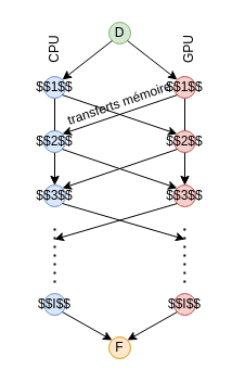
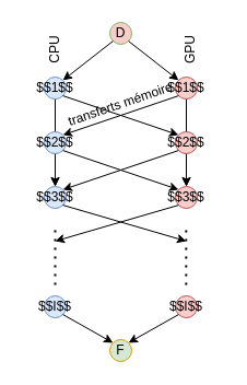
  <mxCell id="0" />
  <mxCell id="1" parent="0" />
  <mxCell id="2" value="" style="edgeStyle=orthogonalEdgeStyle;rounded=0;orthogonalLoop=1;jettySize=auto;html=1;" edge="1" parent="1" source="3" target="11"><mxGeometry relative="1" as="geometry" /></mxCell>
  <mxCell id="3" value="$$1$$" style="ellipse;whiteSpace=wrap;html=1;aspect=fixed;fillColor=#dae8fc;strokeColor=#6c8ebf;" vertex="1" parent="1"><mxGeometry x="40" y="70" width="20" height="20" as="geometry" /></mxCell>
  <mxCell id="4" value="" style="edgeStyle=orthogonalEdgeStyle;rounded=0;orthogonalLoop=1;jettySize=auto;html=1;" edge="1" parent="1" source="5" target="12"><mxGeometry relative="1" as="geometry" /></mxCell>
  <mxCell id="5" value="$$1$$" style="ellipse;whiteSpace=wrap;html=1;aspect=fixed;fillColor=#f8cecc;strokeColor=#b85450;" vertex="1" parent="1"><mxGeometry x="160" y="70" width="20" height="20" as="geometry" /></mxCell>
- <mxCell id="6" value="D" style="ellipse;whiteSpace=wrap;html=1;aspect=fixed;fillColor=#d5e8d4;strokeColor=#82b366;" vertex="1" parent="1"><mxGeometry x="100" y="20" width="20" height="20" as="geometry" /></mxCell>
+ <mxCell id="6" value="D" style="ellipse;whiteSpace=wrap;html=1;aspect=fixed;fillColor=#f8cecc;strokeColor=#82b366;" vertex="1" parent="1"><mxGeometry x="100" y="20" width="20" height="20" as="geometry" /></mxCell>
  <mxCell id="7" value="" style="edgeStyle=orthogonalEdgeStyle;rounded=0;orthogonalLoop=1;jettySize=auto;html=1;" edge="1" parent="1" source="8" target="11"><mxGeometry relative="1" as="geometry" /></mxCell>
  <mxCell id="8" value="$$2$$" style="ellipse;whiteSpace=wrap;html=1;aspect=fixed;fillColor=#dae8fc;strokeColor=#6c8ebf;" vertex="1" parent="1"><mxGeometry x="40" y="120" width="20" height="20" as="geometry" /></mxCell>
  <mxCell id="9" value="" style="edgeStyle=orthogonalEdgeStyle;rounded=0;orthogonalLoop=1;jettySize=auto;html=1;" edge="1" parent="1" source="10" target="12"><mxGeometry relative="1" as="geometry" /></mxCell>
  <mxCell id="10" value="$$2$$" style="ellipse;whiteSpace=wrap;html=1;aspect=fixed;fillColor=#f8cecc;strokeColor=#b85450;" vertex="1" parent="1"><mxGeometry x="160" y="120" width="20" height="20" as="geometry" /></mxCell>
  <mxCell id="11" value="$$3$$" style="ellipse;whiteSpace=wrap;html=1;aspect=fixed;fillColor=#dae8fc;strokeColor=#6c8ebf;" vertex="1" parent="1"><mxGeometry x="40" y="170" width="20" height="20" as="geometry" /></mxCell>
  <mxCell id="12" value="$$3$$" style="ellipse;whiteSpace=wrap;html=1;aspect=fixed;fillColor=#f8cecc;strokeColor=#b85450;" vertex="1" parent="1"><mxGeometry x="160" y="170" width="20" height="20" as="geometry" /></mxCell>
  <mxCell id="13" value="" style="endArrow=none;dashed=1;html=1;dashPattern=1 3;strokeWidth=2;rounded=0;" edge="1" parent="1"><mxGeometry width="50" height="50" relative="1" as="geometry"><mxPoint x="50" y="260" as="sourcePoint" /><mxPoint x="50" y="210" as="targetPoint" /></mxGeometry></mxCell>
  <mxCell id="14" value="$$I$$" style="ellipse;whiteSpace=wrap;html=1;aspect=fixed;fillColor=#dae8fc;strokeColor=#6c8ebf;" vertex="1" parent="1"><mxGeometry x="40" y="270" width="20" height="20" as="geometry" /></mxCell>
  <mxCell id="15" value="$$I$$" style="ellipse;whiteSpace=wrap;html=1;aspect=fixed;fillColor=#f8cecc;strokeColor=#b85450;" vertex="1" parent="1"><mxGeometry x="160" y="270" width="20" height="20" as="geometry" /></mxCell>
- <mxCell id="16" value="F" style="ellipse;whiteSpace=wrap;html=1;aspect=fixed;fillColor=#ffe6cc;strokeColor=#d79b00;" vertex="1" parent="1"><mxGeometry x="100" y="310" width="20" height="20" as="geometry" /></mxCell>
+ <mxCell id="16" value="F" style="ellipse;whiteSpace=wrap;html=1;aspect=fixed;fillColor=#d5e8d4;strokeColor=#d79b00;" vertex="1" parent="1"><mxGeometry x="100" y="310" width="20" height="20" as="geometry" /></mxCell>
  <mxCell id="17" value="" style="endArrow=classic;html=1;rounded=0;exitX=1;exitY=1;exitDx=0;exitDy=0;entryX=0;entryY=0;entryDx=0;entryDy=0;" edge="1" parent="1" source="3" target="10"><mxGeometry width="50" height="50" relative="1" as="geometry"><mxPoint x="120" y="140" as="sourcePoint" /><mxPoint x="170" y="90" as="targetPoint" /></mxGeometry></mxCell>
  <mxCell id="18" value="" style="endArrow=classic;html=1;rounded=0;exitX=0;exitY=1;exitDx=0;exitDy=0;entryX=1;entryY=0;entryDx=0;entryDy=0;" edge="1" parent="1" source="5" target="8"><mxGeometry width="50" height="50" relative="1" as="geometry"><mxPoint x="110" y="80" as="sourcePoint" /><mxPoint x="130" y="130" as="targetPoint" /></mxGeometry></mxCell>
  <mxCell id="19" value="" style="endArrow=classic;html=1;rounded=0;exitX=1;exitY=1;exitDx=0;exitDy=0;entryX=0;entryY=0;entryDx=0;entryDy=0;" edge="1" parent="1" source="8" target="12"><mxGeometry width="50" height="50" relative="1" as="geometry"><mxPoint x="120" y="210" as="sourcePoint" /><mxPoint x="170" y="160" as="targetPoint" /></mxGeometry></mxCell>
  <mxCell id="20" value="" style="endArrow=classic;html=1;rounded=0;exitX=0;exitY=1;exitDx=0;exitDy=0;entryX=1;entryY=0;entryDx=0;entryDy=0;" edge="1" parent="1" source="10" target="11"><mxGeometry width="50" height="50" relative="1" as="geometry"><mxPoint x="120" y="210" as="sourcePoint" /><mxPoint x="170" y="160" as="targetPoint" /></mxGeometry></mxCell>
  <mxCell id="21" value="" style="endArrow=classic;html=1;rounded=0;exitX=0;exitY=1;exitDx=0;exitDy=0;" edge="1" parent="1" source="12"><mxGeometry width="50" height="50" relative="1" as="geometry"><mxPoint x="159.999" y="190.001" as="sourcePoint" /><mxPoint x="50" y="220" as="targetPoint" /></mxGeometry></mxCell>
  <mxCell id="22" value="" style="endArrow=classic;html=1;rounded=0;exitX=1;exitY=1;exitDx=0;exitDy=0;" edge="1" parent="1" source="11"><mxGeometry width="50" height="50" relative="1" as="geometry"><mxPoint x="60.001" y="180.001" as="sourcePoint" /><mxPoint x="170" y="220" as="targetPoint" /></mxGeometry></mxCell>
  <mxCell id="23" value="" style="endArrow=none;dashed=1;html=1;dashPattern=1 3;strokeWidth=2;rounded=0;" edge="1" parent="1"><mxGeometry width="50" height="50" relative="1" as="geometry"><mxPoint x="169.83" y="260" as="sourcePoint" /><mxPoint x="169.83" y="210" as="targetPoint" /></mxGeometry></mxCell>
  <mxCell id="24" value="" style="endArrow=classic;html=1;rounded=0;exitX=0;exitY=1;exitDx=0;exitDy=0;entryX=1;entryY=0;entryDx=0;entryDy=0;" edge="1" parent="1" source="15" target="16"><mxGeometry width="50" height="50" relative="1" as="geometry"><mxPoint x="94" y="290" as="sourcePoint" /><mxPoint x="150" y="310" as="targetPoint" /></mxGeometry></mxCell>
  <mxCell id="25" value="" style="endArrow=classic;html=1;rounded=0;exitX=1;exitY=1;exitDx=0;exitDy=0;entryX=0;entryY=0;entryDx=0;entryDy=0;" edge="1" parent="1" source="14" target="16"><mxGeometry width="50" height="50" relative="1" as="geometry"><mxPoint x="120" y="280" as="sourcePoint" /><mxPoint x="170" y="230" as="targetPoint" /></mxGeometry></mxCell>
  <mxCell id="26" value="" style="endArrow=classic;html=1;rounded=0;exitX=1;exitY=1;exitDx=0;exitDy=0;entryX=0;entryY=0;entryDx=0;entryDy=0;" edge="1" parent="1" source="6" target="5"><mxGeometry width="50" height="50" relative="1" as="geometry"><mxPoint x="120" y="110" as="sourcePoint" /><mxPoint x="170" y="60" as="targetPoint" /></mxGeometry></mxCell>
  <mxCell id="27" value="" style="endArrow=classic;html=1;rounded=0;exitX=0;exitY=1;exitDx=0;exitDy=0;entryX=1;entryY=0;entryDx=0;entryDy=0;" edge="1" parent="1" source="6" target="3"><mxGeometry width="50" height="50" relative="1" as="geometry"><mxPoint x="-10" y="30" as="sourcePoint" /><mxPoint x="40" y="-20" as="targetPoint" /></mxGeometry></mxCell>
  <mxCell id="28" value="GPU" style="text;html=1;strokeColor=none;fillColor=none;align=center;verticalAlign=middle;whiteSpace=wrap;rounded=0;rotation=-90;" vertex="1" parent="1"><mxGeometry x="144" y="30" width="60" height="30" as="geometry" /></mxCell>
  <mxCell id="29" value="CPU" style="text;html=1;strokeColor=none;fillColor=none;align=center;verticalAlign=middle;whiteSpace=wrap;rounded=0;rotation=-90;" vertex="1" parent="1"><mxGeometry x="20" y="30" width="60" height="30" as="geometry" /></mxCell>
  <mxCell id="30" value="transferts mémoire" style="text;html=1;strokeColor=none;fillColor=none;align=center;verticalAlign=middle;whiteSpace=wrap;rounded=0;rotation=-19;" vertex="1" parent="1"><mxGeometry x="40" y="90" width="140" height="10" as="geometry" /></mxCell>
